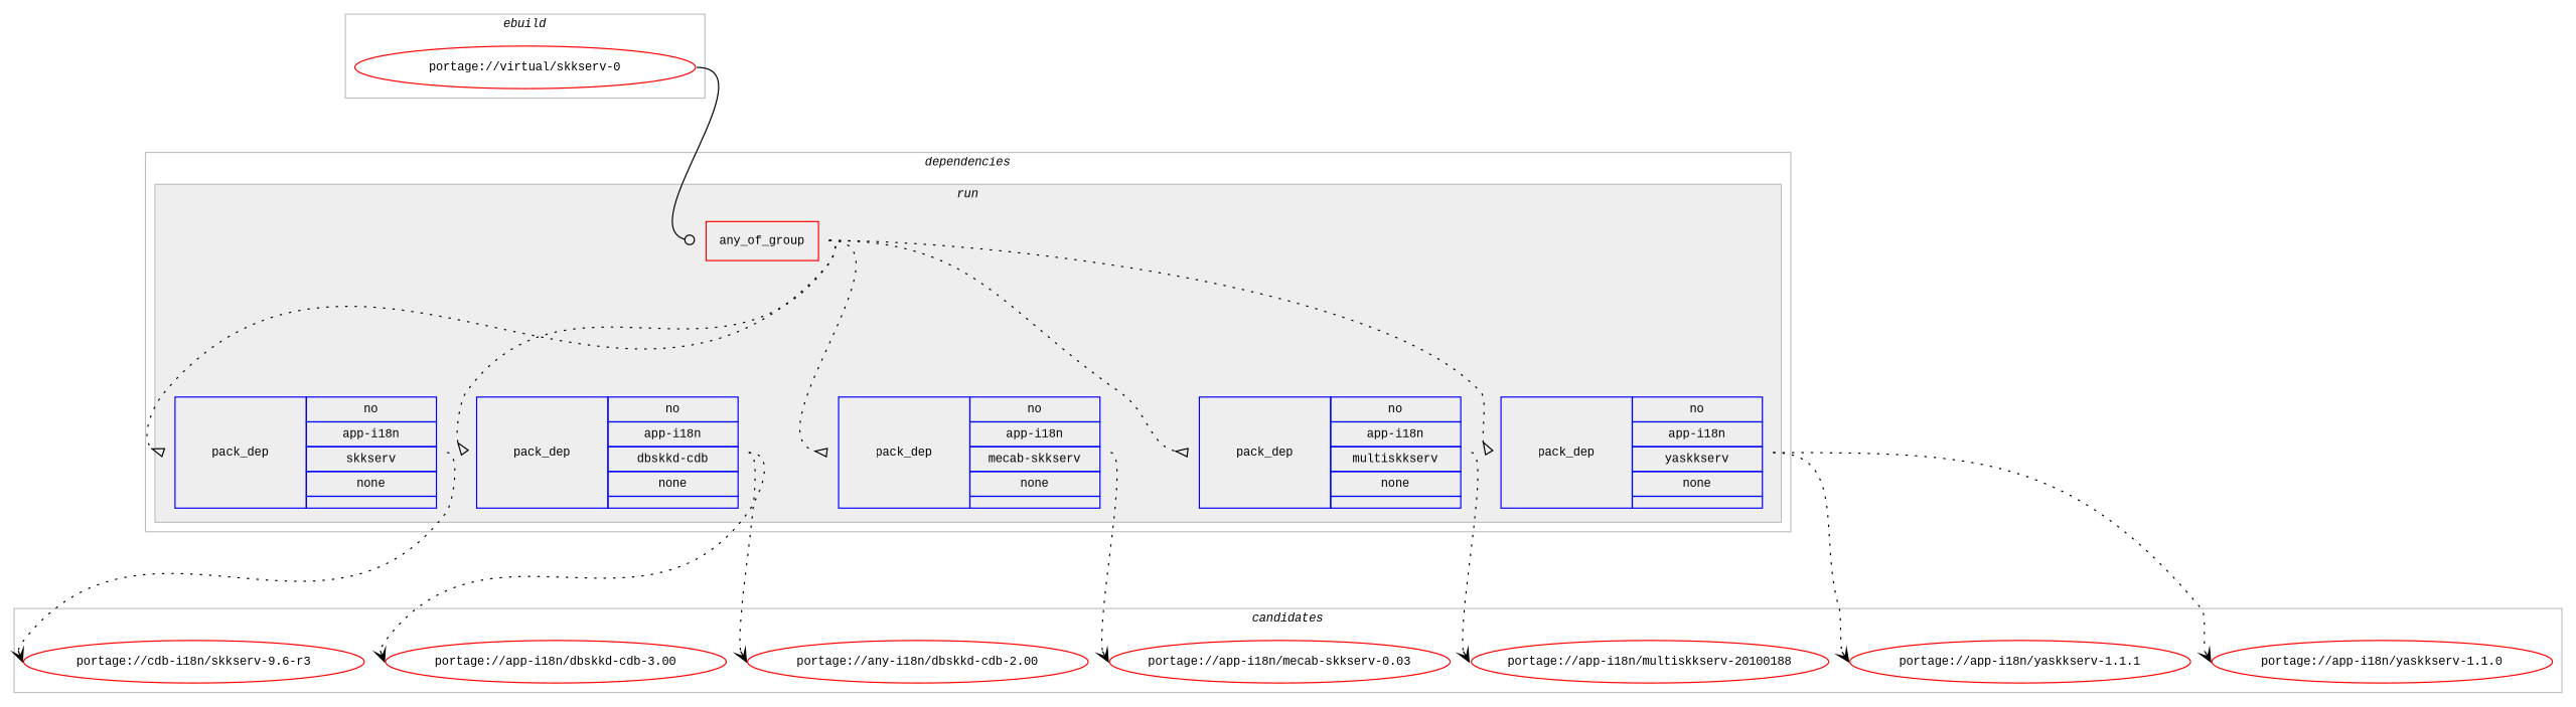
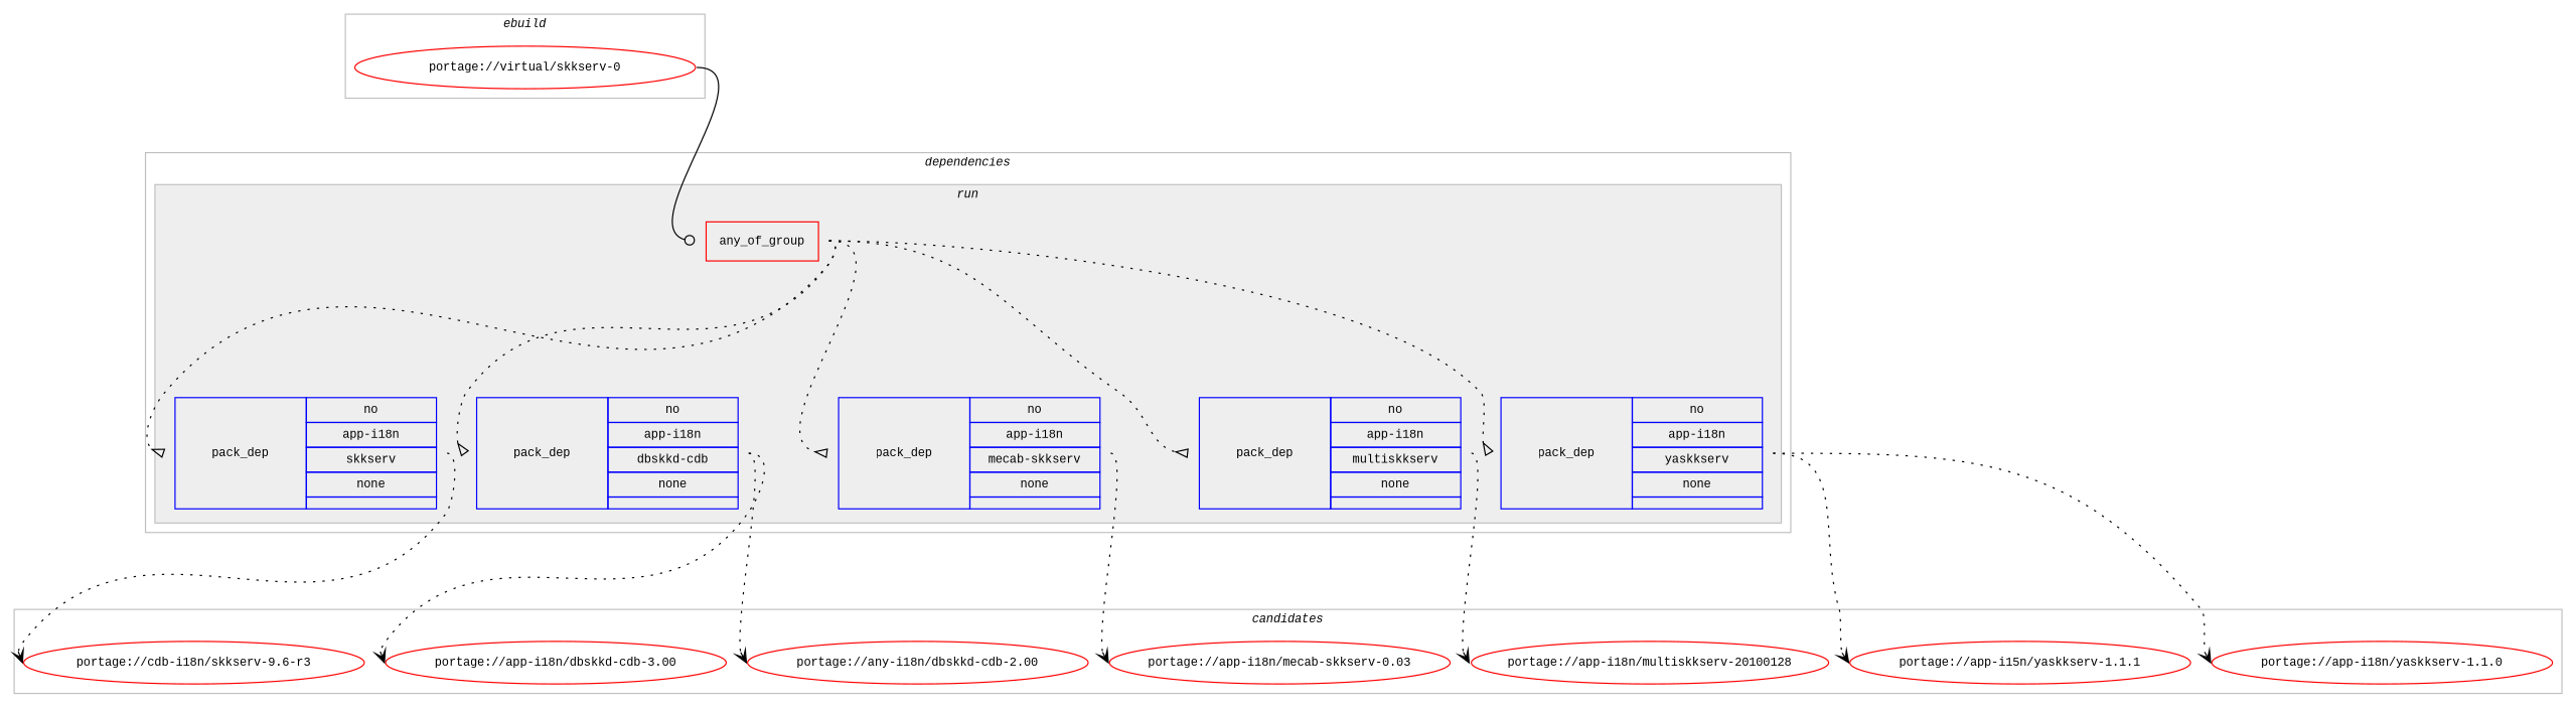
  digraph {
    compound=true
    concentrate=true
    fontname="Liberation Mono"
    fontsize=10
    newrank=true
    rankdir=TB
    ranksep=1.5
    node [color=red fontname="Liberation Mono" fontsize=10]
    edge [arrowhead=vee fontname="Liberation Mono" headport=w style=dotted tailport=e weight=100]
    n1 [label="portage://virtual/skkserv-0" width=4]
    n2 [color=blue label=<<TABLE BORDER="0" CELLBORDER="1" CELLSPACING="0" CELLPADDING="4" WIDTH="220"><TR><TD ROWSPAN="6" CELLPADDING="30">pack_dep</TD></TR><TR><TD WIDTH="110">no</TD></TR><TR><TD>app-i18n</TD></TR><TR><TD>skkserv</TD></TR><TR><TD>none</TD></TR><TR><TD></TD></TR></TABLE>> shape=none]
    n3 [color=blue label=<<TABLE BORDER="0" CELLBORDER="1" CELLSPACING="0" CELLPADDING="4" WIDTH="220"><TR><TD ROWSPAN="6" CELLPADDING="30">pack_dep</TD></TR><TR><TD WIDTH="110">no</TD></TR><TR><TD>app-i18n</TD></TR><TR><TD>dbskkd-cdb</TD></TR><TR><TD>none</TD></TR><TR><TD></TD></TR></TABLE>> shape=none]
    n4 [color=blue label=<<TABLE BORDER="0" CELLBORDER="1" CELLSPACING="0" CELLPADDING="4" WIDTH="220"><TR><TD ROWSPAN="6" CELLPADDING="30">pack_dep</TD></TR><TR><TD WIDTH="110">no</TD></TR><TR><TD>app-i18n</TD></TR><TR><TD>mecab-skkserv</TD></TR><TR><TD>none</TD></TR><TR><TD></TD></TR></TABLE>> shape=none]
    n5 [color=blue label=<<TABLE BORDER="0" CELLBORDER="1" CELLSPACING="0" CELLPADDING="4" WIDTH="220"><TR><TD ROWSPAN="6" CELLPADDING="30">pack_dep</TD></TR><TR><TD WIDTH="110">no</TD></TR><TR><TD>app-i18n</TD></TR><TR><TD>multiskkserv</TD></TR><TR><TD>none</TD></TR><TR><TD></TD></TR></TABLE>> shape=none]
    n6 [color=blue label=<<TABLE BORDER="0" CELLBORDER="1" CELLSPACING="0" CELLPADDING="4" WIDTH="220"><TR><TD ROWSPAN="6" CELLPADDING="30">pack_dep</TD></TR><TR><TD WIDTH="110">no</TD></TR><TR><TD>app-i18n</TD></TR><TR><TD>yaskkserv</TD></TR><TR><TD>none</TD></TR><TR><TD></TD></TR></TABLE>> shape=none]
    n7 [label=<<TABLE BORDER="0" CELLBORDER="1" CELLSPACING="0" CELLPADDING="4"><TR><TD CELLPADDING="10">any_of_group</TD></TR></TABLE>> shape=none]
    n8 [label="portage://cdb-i18n/skkserv-9.6-r3" width=4]
    n9 [label="portage://app-i18n/dbskkd-cdb-3.00" width=4]
    n10 [label="portage://any-i18n/dbskkd-cdb-2.00" width=4]
    n11 [label="portage://app-i18n/mecab-skkserv-0.03" width=4]
-   n12 [label="portage://app-i18n/multiskkserv-20100188" width=4]
-   n13 [label="portage://app-i18n/yaskkserv-1.1.1" width=4]
+   n12 [label="portage://app-i18n/multiskkserv-20100128" width=4]
+   n13 [label="portage://app-i15n/yaskkserv-1.1.1" width=4]
    n14 [label="portage://app-i18n/yaskkserv-1.1.0" width=4]
    subgraph cluster_1 {
      color=gray
      label=<<i>ebuild</i>>
      rank=same
      n1
    }
    subgraph cluster_2 {
      color=gray
      label=<<i>dependencies</i>>
      subgraph cluster_3 {
        color=gray
        fillcolor="#eeeeee"
        label=<<i>compile</i>>
        style=filled
      }
      subgraph cluster_4 {
        color=gray
        fillcolor="#eeeeee"
        label=<<i>compile and run</i>>
        style=filled
      }
      subgraph cluster_5 {
        color=gray
        fillcolor="#eeeeee"
        label=<<i>run</i>>
        style=filled
        subgraph sub_6 {
          color=gray
          fillcolor="#eeeeee"
          label=<<i>run</i>>
          style=filled
          n7
          subgraph sub_7 {
            color=gray
            fillcolor="#eeeeee"
            label=<<i>run</i>>
            style=filled
            n2
          }
          subgraph sub_8 {
            color=gray
            fillcolor="#eeeeee"
            label=<<i>run</i>>
            style=filled
            n3
          }
          subgraph sub_9 {
            color=gray
            fillcolor="#eeeeee"
            label=<<i>run</i>>
            style=filled
            n4
          }
          subgraph sub_10 {
            color=gray
            fillcolor="#eeeeee"
            label=<<i>run</i>>
            style=filled
            n5
          }
          subgraph sub_11 {
            color=gray
            fillcolor="#eeeeee"
            label=<<i>run</i>>
            style=filled
            n6
          }
        }
      }
    }
    subgraph cluster_12 {
      color=gray
      label=<<i>candidates</i>>
      rank=same
      subgraph sub_13 {
        color=black
        label=<<i>candidates</i>>
        nodesep=1
        rank=same
        n8
      }
      subgraph sub_14 {
        color=black
        label=<<i>candidates</i>>
        nodesep=1
        rank=same
        n9
        n10
      }
      subgraph sub_15 {
        color=black
        label=<<i>candidates</i>>
        nodesep=1
        rank=same
        n11
      }
      subgraph sub_16 {
        color=black
        label=<<i>candidates</i>>
        nodesep=1
        rank=same
        n12
      }
      subgraph sub_17 {
        color=black
        label=<<i>candidates</i>>
        nodesep=1
        rank=same
        n13
        n14
      }
    }
    n1 -> n7 [arrowhead=odot style=solid weight=20]
    n2 -> n8
    n3 -> n9
    n3 -> n10
    n4 -> n11
    n5 -> n12
    n6 -> n13
    n6 -> n14
    n7 -> n2 [arrowhead=oinv weight=20]
    n7 -> n3 [arrowhead=oinv weight=20]
    n7 -> n4 [arrowhead=oinv weight=20]
    n7 -> n5 [arrowhead=oinv weight=20]
    n7 -> n6 [arrowhead=oinv weight=20]
  }
